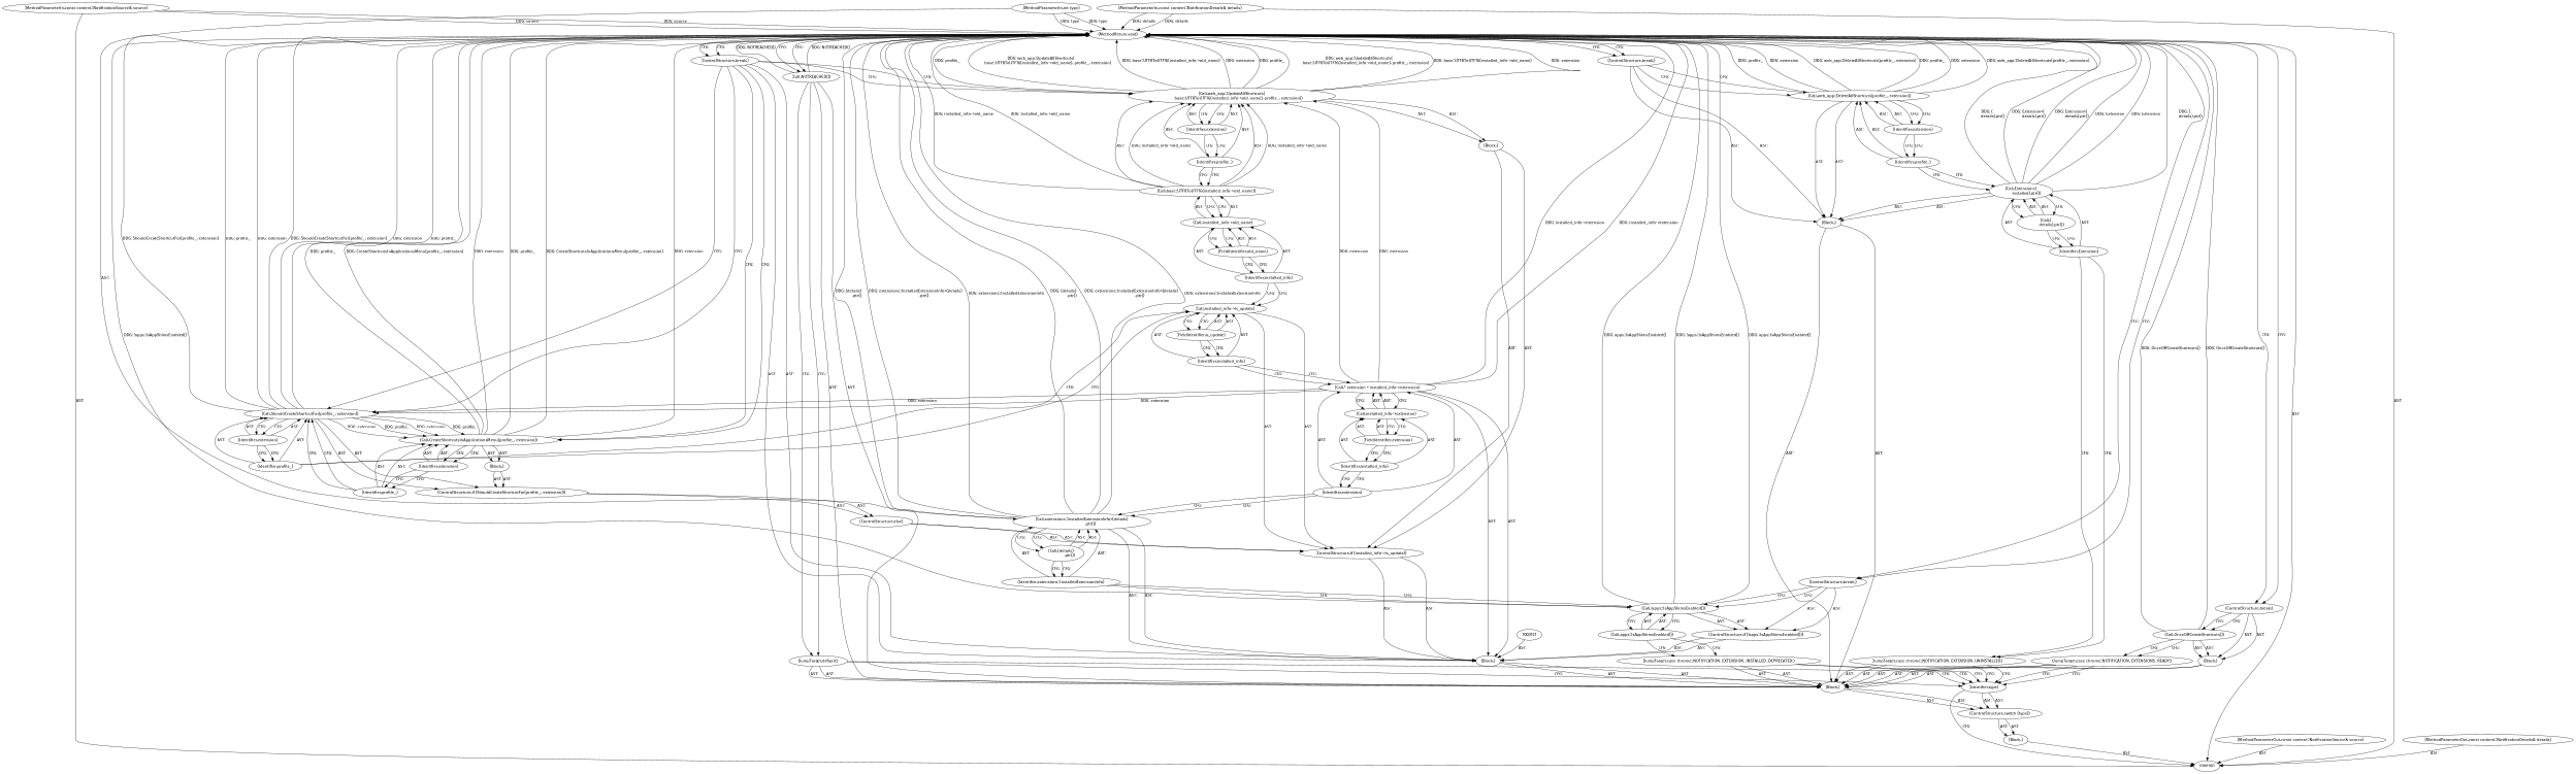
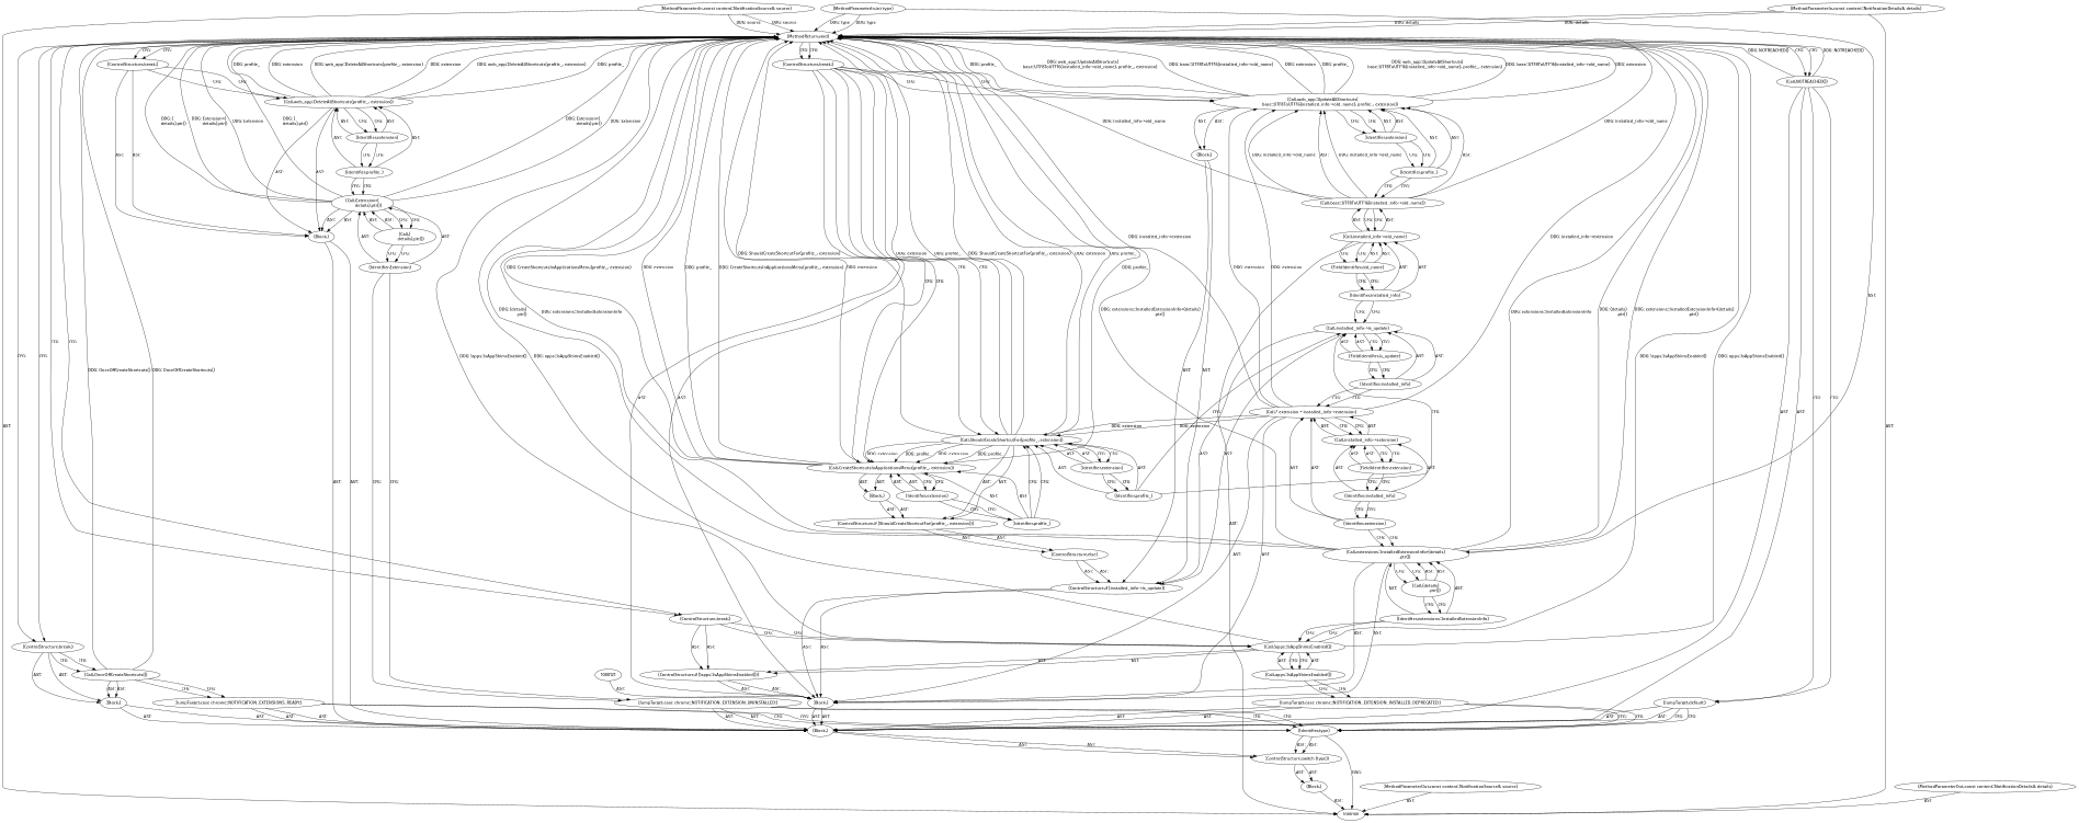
  digraph {
    fontname="Fira Sans"
    node [fontname="Fira Sans"]
    edge [fontname="Fira Sans"]
    n1 [label="(MethodReturn,void)"]
    n2 [label="(ControlStructure,break;)"]
    n3 [label="(ControlStructure,break;)"]
    n4 [label="(ControlStructure,break;)"]
    n5 [label="(Call,NOTREACHED())"]
    n6 [label="(ControlStructure,break;)"]
    1000100
    n8 [label="(Call,!apps::IsAppShimsEnabled())"]
    n9 [label="(ControlStructure,if (!apps::IsAppShimsEnabled()))"]
    n10 [label="(Block,)"]
    n11 [label="(Call,web_app::UpdateAllShortcuts(\n            base::UTF8ToUTF16(installed_info->old_name), profile_, extension))"]
    n12 [label="(Call,ShouldCreateShortcutFor(profile_, extension))"]
    n13 [label="(Call,CreateShortcutsInApplicationsMenu(profile_, extension))"]
    n14 [label="(Block,)"]
    n15 [label="(Call,web_app::DeleteAllShortcuts(profile_, extension))"]
    n16 [label="(Block,)"]
    n17 [label="(JumpTarget,default:)"]
    n18 [label="(Block,)"]
    n19 [label="(Call,OnceOffCreateShortcuts())"]
    n20 [label="(MethodParameterIn,int type)"]
    n21 [label="(Call,extensions::InstalledExtensionInfo>(details)\n               .ptr())"]
    n22 [label="(Call,apps::IsAppShimsEnabled())"]
    n23 [label="(JumpTarget,case chrome::NOTIFICATION_EXTENSION_INSTALLED_DEPRECATED:)"]
    n24 [label="(Identifier,type)"]
    n25 [label="(Call,(details)\n               .ptr())"]
    n26 [label="(Identifier,extensions::InstalledExtensionInfo)"]
    n27 [label="(Call,* extension = installed_info->extension)"]
    n28 [label="(Call,installed_info->extension)"]
    n29 [label="(FieldIdentifier,extension)"]
    n30 [label="(Block,)"]
    n31 [label="(Identifier,extension)"]
    n32 [label="(ControlStructure,if (ShouldCreateShortcutFor(profile_, extension)))"]
    n33 [label="(Identifier,extension)"]
    n34 [label="(Identifier,extension)"]
    n35 [label="(Identifier,installed_info)"]
    n36 [label="(ControlStructure,switch (type))"]
    n37 [label="(Call,installed_info->is_update)"]
    n38 [label="(FieldIdentifier,is_update)"]
    n39 [label="(ControlStructure,if (installed_info->is_update))"]
    n40 [label="(Identifier,installed_info)"]
    n41 [label="(Identifier,profile_)"]
    n42 [label="(MethodParameterIn,const content::NotificationSource& source)"]
    n43 [label="(MethodParameterOut,const content::NotificationSource& source)"]
    n44 [label="(Call,base::UTF8ToUTF16(installed_info->old_name))"]
    n45 [label="(Call,installed_info->old_name)"]
    n46 [label="(FieldIdentifier,old_name)"]
    n47 [label="(Identifier,installed_info)"]
    n48 [label="(ControlStructure,else)"]
    n49 [label="(Identifier,profile_)"]
    n50 [label="(Block,)"]
    n51 [label="(Identifier,extension)"]
    n52 [label="(Identifier,profile_)"]
    n53 [label="(JumpTarget,case chrome::NOTIFICATION_EXTENSION_UNINSTALLED:)"]
-   n54 [label="(Call,Extension>(\n          installed).ptr())"]
+   n54 [label="(Call,Extension>(\n          details).ptr())"]
    n55 [label="(Call,(\n          details).ptr())"]
    n56 [label="(Identifier,Extension)"]
    n57 [label="(Identifier,profile_)"]
    n58 [label="(Identifier,extension)"]
    n59 [label="(MethodParameterIn,const content::NotificationDetails& details)"]
    n60 [label="(MethodParameterOut,const content::NotificationDetails& details)"]
    n61 [label="(Block,)"]
    n62 [label="(JumpTarget,case chrome::NOTIFICATION_EXTENSIONS_READY:)"]
    1000121
    n1 -> n2 [label="CFG: "]
    n1 -> n2 [label="CFG: "]
    n1 -> n3 [label="CFG: "]
    n1 -> n3 [label="CFG: "]
    n1 -> n4 [label="CFG: "]
    n1 -> n4 [label="CFG: "]
    n1 -> n5 [label="CFG: "]
    n1 -> n5 [label="CFG: "]
    n1 -> n6 [label="CFG: "]
    n1 -> n6 [label="CFG: "]
-   n1 -> 1000100 [label="AST: "]
+   n45 -> 1000100 [label="AST: "]
    n2 -> n8 [label="CFG: "]
    n2 -> n8 [label="CFG: "]
    n2 -> n9 [label="AST: "]
    n2 -> n9 [label="AST: "]
    n3 -> n10 [label="AST: "]
    n3 -> n10 [label="AST: "]
    n3 -> n11 [label="CFG: "]
    n3 -> n11 [label="CFG: "]
    n3 -> n12 [label="CFG: "]
    n3 -> n12 [label="CFG: "]
    n3 -> n13 [label="CFG: "]
    n3 -> n13 [label="CFG: "]
    n4 -> n14 [label="AST: "]
    n4 -> n14 [label="AST: "]
    n4 -> n15 [label="CFG: "]
    n4 -> n15 [label="CFG: "]
    n5 -> n1 [label="DDG: NOTREACHED()"]
    n5 -> n1 [label="DDG: NOTREACHED()"]
    n5 -> n16 [label="AST: "]
    n5 -> n16 [label="AST: "]
    n5 -> n17 [label="CFG: "]
    n5 -> n17 [label="CFG: "]
    n6 -> n18 [label="AST: "]
    n6 -> n18 [label="AST: "]
    n6 -> n19 [label="CFG: "]
    n6 -> n19 [label="CFG: "]
    n8 -> n1 [label="DDG: !apps::IsAppShimsEnabled()"]
    n8 -> n1 [label="DDG: apps::IsAppShimsEnabled()"]
    n8 -> n1 [label="DDG: !apps::IsAppShimsEnabled()"]
    n8 -> n1 [label="DDG: apps::IsAppShimsEnabled()"]
    n8 -> n9 [label="AST: "]
    n8 -> n9 [label="AST: "]
    n8 -> n22 [label="CFG: "]
    n8 -> n22 [label="CFG: "]
    n9 -> n10 [label="AST: "]
    n9 -> n10 [label="AST: "]
    n10 -> n16 [label="AST: "]
    n10 -> n16 [label="AST: "]
    n11 -> n1 [label="DDG: profile_"]
    n11 -> n1 [label="DDG: web_app::UpdateAllShortcuts(\n            base::UTF8ToUTF16(installed_info->old_name), profile_, extension)"]
    n11 -> n1 [label="DDG: base::UTF8ToUTF16(installed_info->old_name)"]
    n11 -> n1 [label="DDG: extension"]
    n11 -> n1 [label="DDG: profile_"]
    n11 -> n1 [label="DDG: web_app::UpdateAllShortcuts(\n            base::UTF8ToUTF16(installed_info->old_name), profile_, extension)"]
    n11 -> n1 [label="DDG: base::UTF8ToUTF16(installed_info->old_name)"]
    n11 -> n1 [label="DDG: extension"]
    n11 -> n30 [label="AST: "]
    n11 -> n30 [label="AST: "]
    n11 -> n31 [label="CFG: "]
    n11 -> n31 [label="CFG: "]
    n12 -> n1 [label="DDG: profile_"]
    n12 -> n1 [label="DDG: ShouldCreateShortcutFor(profile_, extension)"]
    n12 -> n1 [label="DDG: extension"]
    n12 -> n1 [label="DDG: profile_"]
    n12 -> n1 [label="DDG: ShouldCreateShortcutFor(profile_, extension)"]
    n12 -> n1 [label="DDG: extension"]
    n12 -> n13 [label="DDG: profile_"]
    n12 -> n13 [label="DDG: extension"]
    n12 -> n13 [label="DDG: profile_"]
    n12 -> n13 [label="DDG: extension"]
    n12 -> n32 [label="AST: "]
    n12 -> n32 [label="AST: "]
    n12 -> n33 [label="CFG: "]
    n12 -> n33 [label="CFG: "]
    n13 -> n1 [label="DDG: profile_"]
    n13 -> n1 [label="DDG: CreateShortcutsInApplicationsMenu(profile_, extension)"]
    n13 -> n1 [label="DDG: extension"]
    n13 -> n1 [label="DDG: profile_"]
    n13 -> n1 [label="DDG: CreateShortcutsInApplicationsMenu(profile_, extension)"]
    n13 -> n1 [label="DDG: extension"]
    n13 -> n50 [label="AST: "]
    n13 -> n50 [label="AST: "]
    n13 -> n51 [label="CFG: "]
    n13 -> n51 [label="CFG: "]
    n14 -> n16 [label="AST: "]
    n14 -> n16 [label="AST: "]
    n15 -> n1 [label="DDG: web_app::DeleteAllShortcuts(profile_, extension)"]
    n15 -> n1 [label="DDG: profile_"]
    n15 -> n1 [label="DDG: extension"]
    n15 -> n1 [label="DDG: web_app::DeleteAllShortcuts(profile_, extension)"]
    n15 -> n1 [label="DDG: profile_"]
    n15 -> n1 [label="DDG: extension"]
    n15 -> n14 [label="AST: "]
    n15 -> n14 [label="AST: "]
    n15 -> n58 [label="CFG: "]
    n15 -> n58 [label="CFG: "]
    n16 -> n36 [label="AST: "]
    n16 -> n36 [label="AST: "]
    n17 -> n16 [label="AST: "]
    n17 -> n16 [label="AST: "]
    n17 -> n24 [label="CFG: "]
    n17 -> n24 [label="CFG: "]
    n18 -> n16 [label="AST: "]
    n18 -> n16 [label="AST: "]
    n19 -> n1 [label="DDG: OnceOffCreateShortcuts()"]
    n19 -> n1 [label="DDG: OnceOffCreateShortcuts()"]
    n19 -> n18 [label="AST: "]
    n19 -> n18 [label="AST: "]
    n19 -> n62 [label="CFG: "]
    n19 -> n62 [label="CFG: "]
    n20 -> n1 [label="DDG: type"]
    n20 -> n1 [label="DDG: type"]
    n20 -> n21 [label="AST: "]
    n21 -> n1 [label="DDG: extensions::InstalledExtensionInfo>(details)\n               .ptr()"]
    n21 -> n1 [label="DDG: extensions::InstalledExtensionInfo"]
    n21 -> n1 [label="DDG: (details)\n               .ptr()"]
    n21 -> n1 [label="DDG: extensions::InstalledExtensionInfo>(details)\n               .ptr()"]
    n21 -> n1 [label="DDG: extensions::InstalledExtensionInfo"]
    n21 -> n1 [label="DDG: (details)\n               .ptr()"]
    n21 -> n10 [label="AST: "]
    n21 -> n10 [label="AST: "]
    n21 -> n25 [label="CFG: "]
    n21 -> n25 [label="CFG: "]
    n22 -> n8 [label="AST: "]
    n22 -> n8 [label="AST: "]
    n22 -> n23 [label="CFG: "]
    n22 -> n23 [label="CFG: "]
    n23 -> n16 [label="AST: "]
    n23 -> n16 [label="AST: "]
    n23 -> n24 [label="CFG: "]
    n23 -> n24 [label="CFG: "]
-   n24 -> 1000100 [label="CFG: "]
+   n24 -> 1000100 [label="DDG: "]
    n24 -> n36 [label="AST: "]
    n24 -> n36 [label="AST: "]
    n25 -> n21 [label="AST: "]
    n25 -> n21 [label="AST: "]
    n25 -> n26 [label="CFG: "]
    n25 -> n26 [label="CFG: "]
    n26 -> n8 [label="CFG: "]
    n26 -> n8 [label="CFG: "]
    n26 -> n21 [label="AST: "]
    n26 -> n21 [label="AST: "]
    n27 -> n1 [label="DDG: installed_info->extension"]
    n27 -> n1 [label="DDG: installed_info->extension"]
    n27 -> n10 [label="AST: "]
    n27 -> n10 [label="AST: "]
    n27 -> n11 [label="DDG: extension"]
    n27 -> n11 [label="DDG: extension"]
    n27 -> n12 [label="DDG: extension"]
    n27 -> n12 [label="DDG: extension"]
    n27 -> n28 [label="CFG: "]
    n27 -> n28 [label="CFG: "]
    n28 -> n27 [label="AST: "]
    n28 -> n27 [label="AST: "]
    n28 -> n29 [label="CFG: "]
    n28 -> n29 [label="CFG: "]
    n29 -> n28 [label="AST: "]
    n29 -> n28 [label="AST: "]
    n29 -> n35 [label="CFG: "]
    n29 -> n35 [label="CFG: "]
    n30 -> n39 [label="AST: "]
    n30 -> n39 [label="AST: "]
    n31 -> n11 [label="AST: "]
    n31 -> n11 [label="AST: "]
    n31 -> n41 [label="CFG: "]
    n31 -> n41 [label="CFG: "]
    n32 -> n48 [label="AST: "]
    n32 -> n48 [label="AST: "]
    n33 -> n12 [label="AST: "]
    n33 -> n12 [label="AST: "]
    n33 -> n49 [label="CFG: "]
    n33 -> n49 [label="CFG: "]
    n34 -> n21 [label="CFG: "]
    n34 -> n21 [label="CFG: "]
    n34 -> n27 [label="AST: "]
    n34 -> n27 [label="AST: "]
    n35 -> n28 [label="AST: "]
    n35 -> n28 [label="AST: "]
    n35 -> n34 [label="CFG: "]
    n35 -> n34 [label="CFG: "]
    n36 -> n61 [label="AST: "]
    n36 -> n61 [label="AST: "]
    n37 -> n38 [label="CFG: "]
    n37 -> n38 [label="CFG: "]
    n37 -> n39 [label="AST: "]
    n37 -> n39 [label="AST: "]
    n38 -> n37 [label="AST: "]
    n38 -> n37 [label="AST: "]
    n38 -> n40 [label="CFG: "]
    n38 -> n40 [label="CFG: "]
    n39 -> n10 [label="AST: "]
    n39 -> n10 [label="AST: "]
    n40 -> n27 [label="CFG: "]
    n40 -> n27 [label="CFG: "]
    n40 -> n37 [label="AST: "]
    n40 -> n37 [label="AST: "]
    n41 -> n11 [label="AST: "]
    n41 -> n11 [label="AST: "]
    n41 -> n44 [label="CFG: "]
    n41 -> n44 [label="CFG: "]
    n42 -> n1 [label="DDG: source"]
    n42 -> n1 [label="DDG: source"]
    n42 -> 1000100 [label="AST: "]
    n43 -> 1000100 [label="AST: "]
    n44 -> n1 [label="DDG: installed_info->old_name"]
    n44 -> n1 [label="DDG: installed_info->old_name"]
    n44 -> n11 [label="AST: "]
    n44 -> n11 [label="DDG: installed_info->old_name"]
    n44 -> n11 [label="AST: "]
    n44 -> n11 [label="DDG: installed_info->old_name"]
    n44 -> n45 [label="CFG: "]
    n44 -> n45 [label="CFG: "]
    n45 -> n44 [label="AST: "]
    n45 -> n44 [label="AST: "]
    n45 -> n46 [label="CFG: "]
    n45 -> n46 [label="CFG: "]
    n46 -> n45 [label="AST: "]
    n46 -> n45 [label="AST: "]
    n46 -> n47 [label="CFG: "]
    n46 -> n47 [label="CFG: "]
    n47 -> n37 [label="CFG: "]
    n47 -> n37 [label="CFG: "]
    n47 -> n45 [label="AST: "]
    n47 -> n45 [label="AST: "]
    n48 -> n39 [label="AST: "]
    n48 -> n39 [label="AST: "]
    n49 -> n12 [label="AST: "]
    n49 -> n12 [label="AST: "]
    n49 -> n37 [label="CFG: "]
    n49 -> n37 [label="CFG: "]
    n50 -> n32 [label="AST: "]
    n50 -> n32 [label="AST: "]
    n51 -> n13 [label="AST: "]
    n51 -> n13 [label="AST: "]
    n51 -> n52 [label="CFG: "]
    n51 -> n52 [label="CFG: "]
    n52 -> n12 [label="CFG: "]
    n52 -> n12 [label="CFG: "]
    n52 -> n13 [label="AST: "]
    n52 -> n13 [label="AST: "]
    n53 -> n16 [label="AST: "]
    n53 -> n16 [label="AST: "]
    n53 -> n24 [label="CFG: "]
    n53 -> n24 [label="CFG: "]
    n54 -> n1 [label="DDG: Extension>(\n          details).ptr()"]
    n54 -> n1 [label="DDG: Extension"]
    n54 -> n1 [label="DDG: (\n          details).ptr()"]
    n54 -> n1 [label="DDG: Extension>(\n          details).ptr()"]
    n54 -> n1 [label="DDG: Extension"]
    n54 -> n1 [label="DDG: (\n          details).ptr()"]
    n54 -> n14 [label="AST: "]
    n54 -> n14 [label="AST: "]
    n54 -> n55 [label="CFG: "]
    n54 -> n55 [label="CFG: "]
    n55 -> n54 [label="AST: "]
    n55 -> n54 [label="AST: "]
    n55 -> n56 [label="CFG: "]
    n55 -> n56 [label="CFG: "]
    n56 -> n53 [label="CFG: "]
    n56 -> n53 [label="CFG: "]
    n56 -> n54 [label="AST: "]
    n56 -> n54 [label="AST: "]
    n57 -> n15 [label="AST: "]
    n57 -> n15 [label="AST: "]
    n57 -> n54 [label="CFG: "]
    n57 -> n54 [label="CFG: "]
    n58 -> n15 [label="AST: "]
    n58 -> n15 [label="AST: "]
    n58 -> n57 [label="CFG: "]
    n58 -> n57 [label="CFG: "]
    n59 -> n1 [label="DDG: details"]
    n59 -> n1 [label="DDG: details"]
    n59 -> 1000100 [label="AST: "]
    n60 -> 1000100 [label="AST: "]
    n61 -> 1000100 [label="AST: "]
    n62 -> n16 [label="AST: "]
    n62 -> n16 [label="AST: "]
    n62 -> n24 [label="CFG: "]
    n62 -> n24 [label="CFG: "]
    1000121 -> n10 [label="AST: "]
  }
